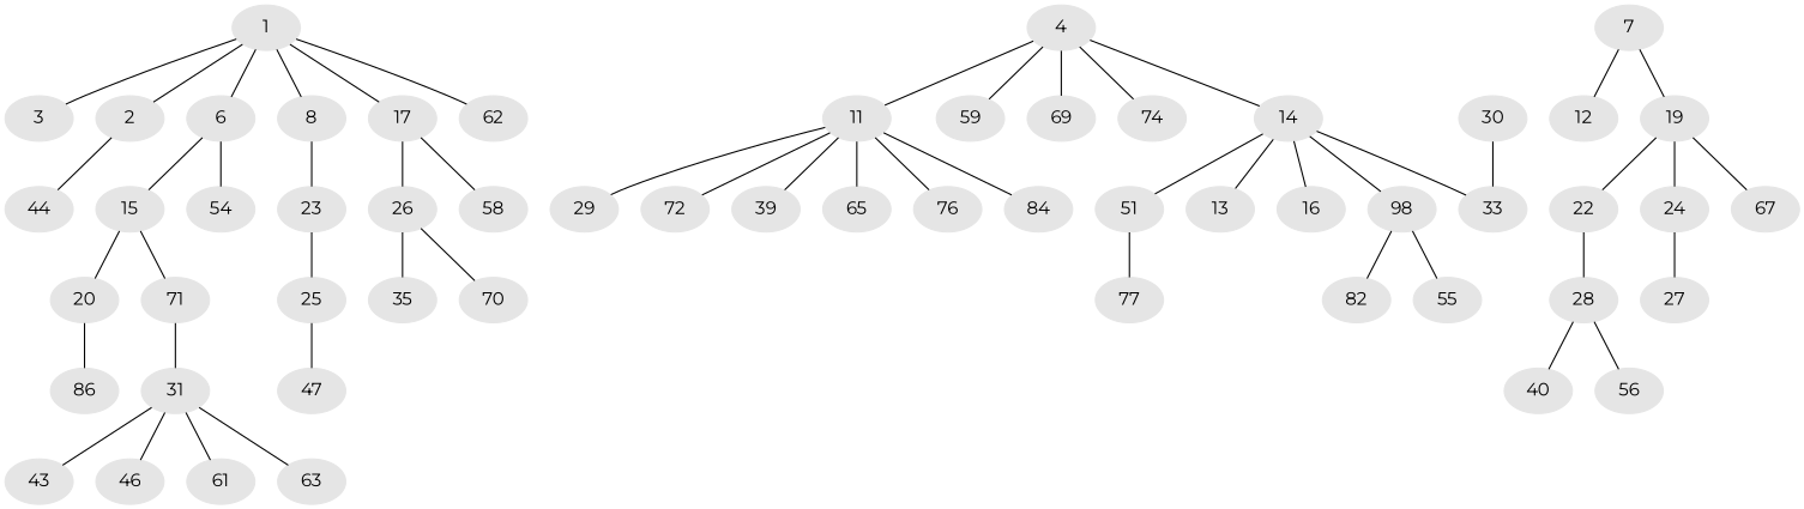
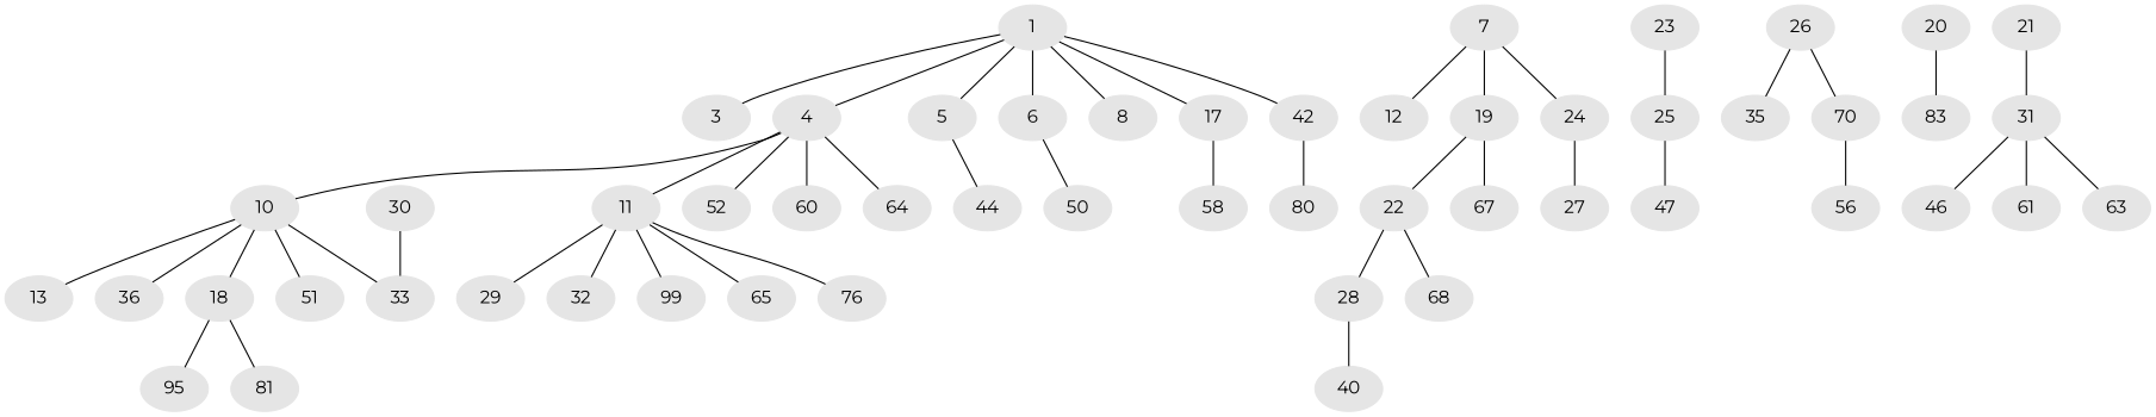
  graph {
    fontname=Montserrat
    node [color=gray90 fontname=Montserrat style=filled]
    edge [fontname=Montserrat]
    1 [super="+2"]
    3 [super="+46"]
    4 [super="+49"]
-   5 [super="+75" label=2]
+   5 [super="+75"]
    6
    8 [super="+78"]
    17 [super="+35"]
-   42 [super="+57" label=62]
-   10 [super="+14" label=14]
+   42 [super="+57"]
+   10 [super="+14"]
    11 [super="+59"]
-   52 [label=59]
-   69
-   74
+   52
+   69 [label=60]
+   74 [label=64]
    44
-   15
-   50 [super="+73" label=54]
+   50 [super="+73"]
    7 [super="+9"]
    12
    19 [super="+79"]
    23
    26 [super="+66"]
    58
+   80 [super="+81"]
    13 [super="+71"]
-   16 [super="+72"]
-   18 [super="+53" label=98]
+   16 [super="+72" label=36]
+   18 [super="+53"]
    51
    33
    29 [super="+41"]
-   32 [label=72]
-   39
+   32
+   39 [label=99]
    65
    76
-   84
    20 [super="+38"]
-   21 [label=71]
+   21
    22 [super="+37"]
    24
    n39 [label=67]
    25 [super="+54"]
-   55
-   82
+   55 [label=95]
+   82 [label=81]
    30
-   77
-   83 [label=86]
+   83
    31 [super="+45"]
    n47 [label=35]
    70
    28 [super="+36"]
+   68
    27 [super="+62"]
-   43
    n53 [label=46 super="+67"]
    61
    63 [super="+64"]
    40
    56
    47
    1 -- 3
+   1 -- 4
    1 -- 5
    1 -- 6
    1 -- 8
    1 -- 17
    1 -- 42
    4 -- 10
    4 -- 11
    4 -- 52
    4 -- 69
    4 -- 74
    5 -- 44
-   6 -- 15
    6 -- 50
-   8 -- 23
-   17 -- 26
    17 -- 58
+   42 -- 80
    10 -- 13
    10 -- 16
    10 -- 18
    10 -- 51
    10 -- 33
    11 -- 29
    11 -- 32
    11 -- 39
    11 -- 65
    11 -- 76
-   11 -- 84
-   15 -- 20
-   15 -- 21
    7 -- 12
    7 -- 19
    19 -- 22
-   19 -- 24
+   7 -- 24
    19 -- n39
    23 -- 25
    26 -- n47
    26 -- 70
    18 -- 55
    18 -- 82
-   51 -- 77
    20 -- 83
    21 -- 31
    22 -- 28
+   22 -- 68
    24 -- 27
    25 -- 47
    30 -- 33
-   31 -- 43
    31 -- n53
    31 -- 61
    31 -- 63
    28 -- 40
-   28 -- 56
+   70 -- 56
  }
